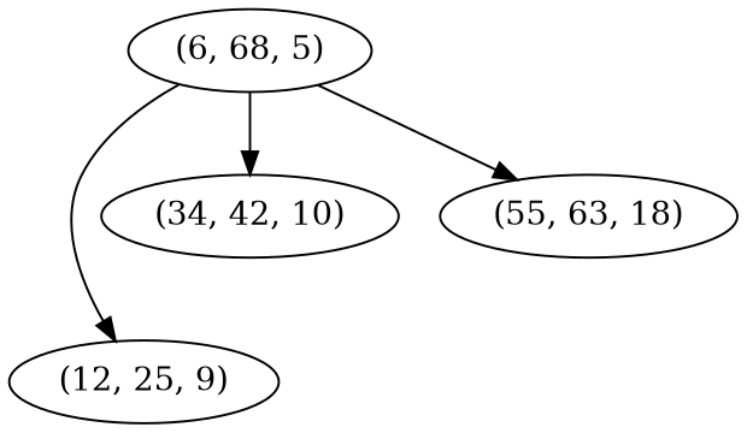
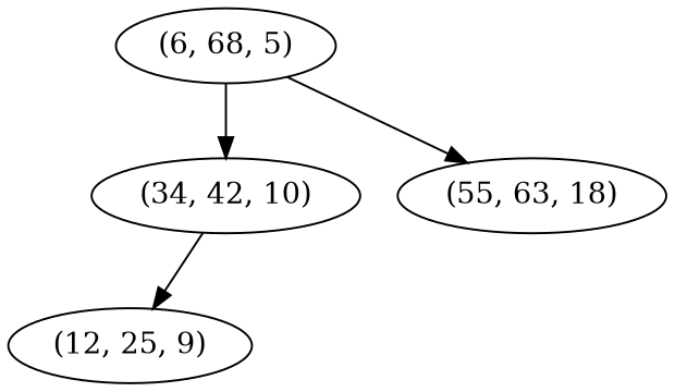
  digraph {
    "(6, 68, 5)"
    "(12, 25, 9)"
    "(34, 42, 10)"
    n4 [label="(55, 63, 18)"]
-   "(6, 68, 5)" -> "(12, 25, 9)"
+   "(34, 42, 10)" -> "(12, 25, 9)"
    "(6, 68, 5)" -> "(34, 42, 10)"
    "(6, 68, 5)" -> n4
  }
